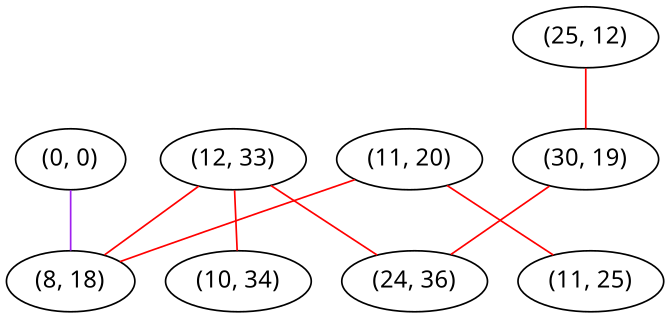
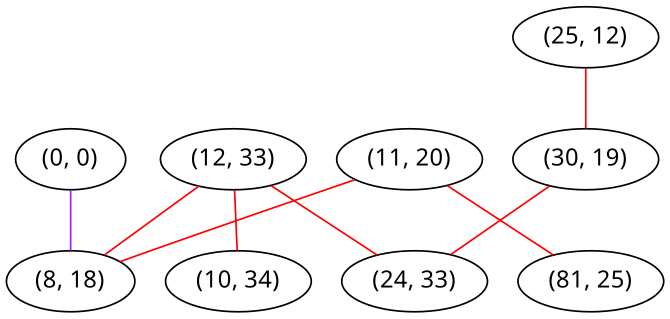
  graph {
    fontname="Noto Sans"
    node [fontname="Noto Sans"]
    edge [color=red fontname="Noto Sans" weight=1]
    "(0, 0)"
    "(8, 18)"
    "(12, 33)"
-   "(24, 33)" [label="(24, 36)"]
+   "(24, 33)"
    "(10, 34)"
    "(25, 12)"
    "(30, 19)"
    "(11, 20)"
-   "(11, 25)"
+   "(11, 25)" [label="(81, 25)"]
    "(0, 0)" -- "(8, 18)" [color=purple weight=4]
    "(12, 33)" -- "(8, 18)"
    "(12, 33)" -- "(24, 33)"
    "(12, 33)" -- "(10, 34)"
    "(25, 12)" -- "(30, 19)"
    "(30, 19)" -- "(24, 33)"
    "(11, 20)" -- "(8, 18)"
    "(11, 20)" -- "(11, 25)"
  }
